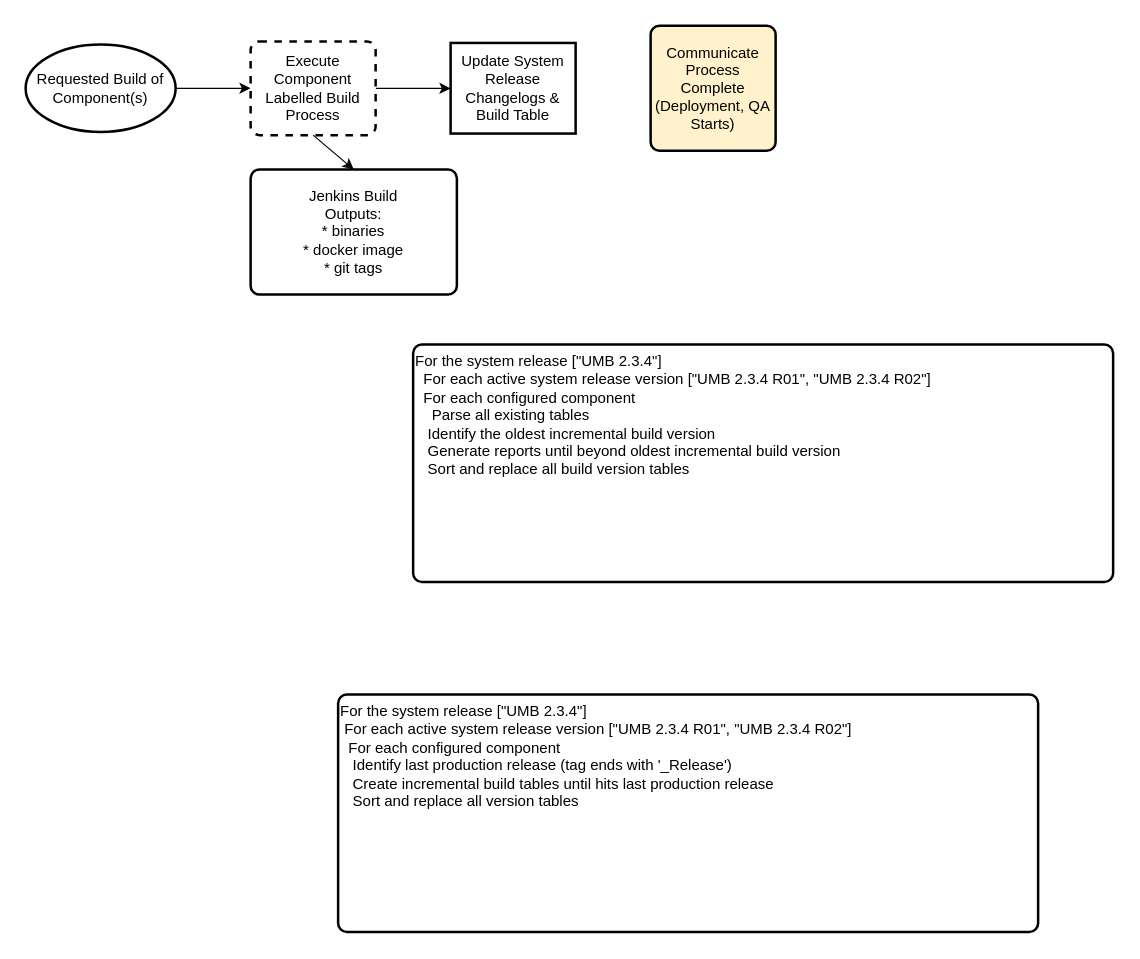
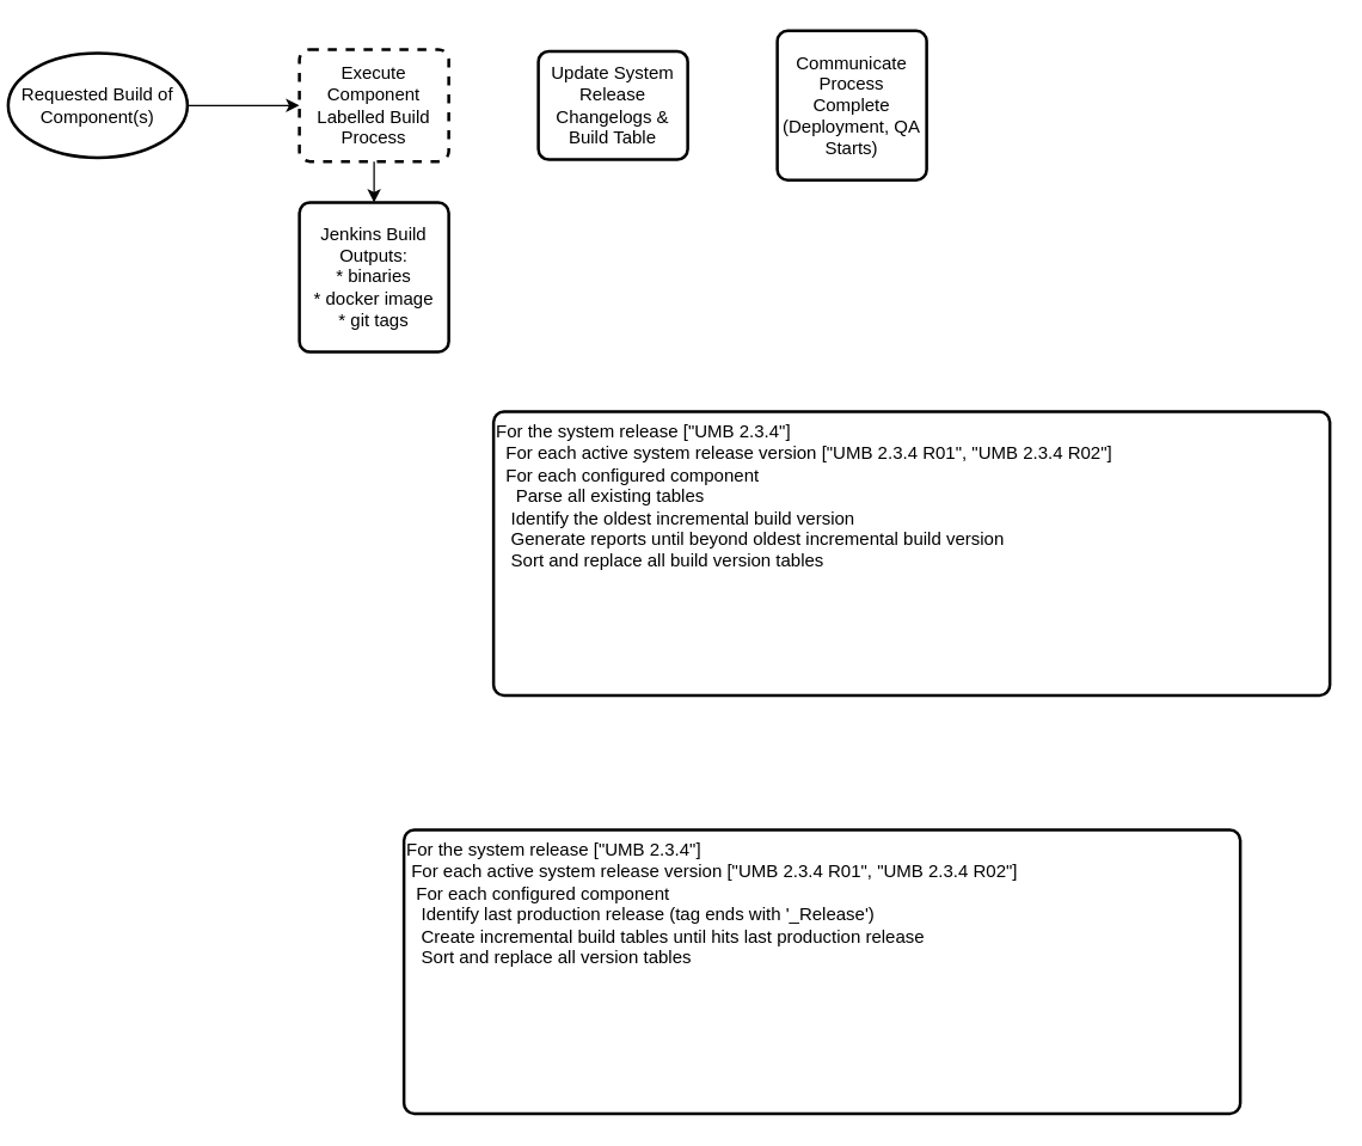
  <mxCell id="0" />
  <mxCell id="1" parent="0" />
  <mxCell id="2" value="" style="edgeStyle=orthogonalEdgeStyle;rounded=0;orthogonalLoop=1;jettySize=auto;html=1;" edge="1" parent="1" source="3" target="5"><mxGeometry relative="1" as="geometry" /></mxCell>
- <mxCell id="3" value="Requested Build of Component(s)" style="strokeWidth=2;html=1;shape=mxgraph.flowchart.start_1;whiteSpace=wrap;" vertex="1" parent="1"><mxGeometry x="20" y="35" width="120" height="70" as="geometry" /></mxCell>
- <mxCell id="4" value="" style="edgeStyle=orthogonalEdgeStyle;rounded=0;orthogonalLoop=1;jettySize=auto;html=1;" edge="1" parent="1" source="5" target="8"><mxGeometry relative="1" as="geometry" /></mxCell>
+ <mxCell id="3" value="Requested Build of Component(s)" style="strokeWidth=2;html=1;shape=mxgraph.flowchart.start_1;whiteSpace=wrap;" vertex="1" parent="1"><mxGeometry x="5" y="35" width="120" height="70" as="geometry" /></mxCell>
  <mxCell id="5" value="Execute Component Labelled Build Process" style="rounded=1;whiteSpace=wrap;html=1;absoluteArcSize=1;arcSize=14;strokeWidth=2;fontFamily=Helvetica;fontSize=12;fontColor=default;align=center;strokeColor=default;fillColor=default;dashed=1;" vertex="1" parent="1"><mxGeometry x="200" y="32.5" width="100" height="75" as="geometry" /></mxCell>
- <mxCell id="6" value="&lt;div&gt;Jenkins Build&lt;/div&gt;&lt;div&gt;Outputs:&lt;br&gt;* binaries&lt;/div&gt;&lt;div&gt;* docker image&lt;/div&gt;&lt;div&gt;* git tags&lt;br&gt;&lt;/div&gt;" style="rounded=1;whiteSpace=wrap;html=1;absoluteArcSize=1;arcSize=14;strokeWidth=2;" vertex="1" parent="1"><mxGeometry x="200" y="135" width="165" height="100" as="geometry" /></mxCell>
+ <mxCell id="6" value="&lt;div&gt;Jenkins Build&lt;/div&gt;&lt;div&gt;Outputs:&lt;br&gt;* binaries&lt;/div&gt;&lt;div&gt;* docker image&lt;/div&gt;&lt;div&gt;* git tags&lt;br&gt;&lt;/div&gt;" style="rounded=1;whiteSpace=wrap;html=1;absoluteArcSize=1;arcSize=14;strokeWidth=2;" vertex="1" parent="1"><mxGeometry x="200" y="135" width="100" height="100" as="geometry" /></mxCell>
  <mxCell id="7" value="" style="endArrow=classic;html=1;rounded=0;exitX=0.5;exitY=1;exitDx=0;exitDy=0;entryX=0.5;entryY=0;entryDx=0;entryDy=0;" edge="1" parent="1" source="5" target="6"><mxGeometry width="50" height="50" relative="1" as="geometry"><mxPoint x="250" y="245" as="sourcePoint" /><mxPoint x="300" y="195" as="targetPoint" /></mxGeometry></mxCell>
- <mxCell id="8" value="Update System Release Changelogs &amp;amp; Build Table" style="whiteSpace=wrap;html=1;absoluteArcSize=1;arcSize=14;strokeWidth=2;rounded=0;" vertex="1" parent="1"><mxGeometry x="360" y="33.75" width="100" height="72.5" as="geometry" /></mxCell>
- <mxCell id="9" value="Communicate Process Complete (Deployment, QA Starts)" style="rounded=1;whiteSpace=wrap;html=1;absoluteArcSize=1;arcSize=14;strokeWidth=2;fillColor=#fff2cc;" vertex="1" parent="1"><mxGeometry x="520" y="20" width="100" height="100" as="geometry" /></mxCell>
+ <mxCell id="8" value="Update System Release Changelogs &amp;amp; Build Table" style="rounded=1;whiteSpace=wrap;html=1;absoluteArcSize=1;arcSize=14;strokeWidth=2;" vertex="1" parent="1"><mxGeometry x="360" y="33.75" width="100" height="72.5" as="geometry" /></mxCell>
+ <mxCell id="9" value="Communicate Process Complete (Deployment, QA Starts)" style="rounded=1;whiteSpace=wrap;html=1;absoluteArcSize=1;arcSize=14;strokeWidth=2;" vertex="1" parent="1"><mxGeometry x="520" y="20" width="100" height="100" as="geometry" /></mxCell>
  <mxCell id="10" value="For the system release [&quot;UMB 2.3.4&quot;]&lt;br&gt;&lt;div&gt;&lt;span style=&quot;&quot;&gt; &lt;/span&gt;&lt;span style=&quot;&quot;&gt; &lt;/span&gt;&lt;span style=&quot;white-space: pre;&quot;&gt; &lt;/span&gt;For each active system release version [&quot;UMB 2.3.4 R01&quot;, &quot;UMB 2.3.4 R02&quot;]&lt;/div&gt;&lt;div&gt;&lt;span style=&quot;&quot;&gt; &lt;span style=&quot;&quot;&gt; &lt;/span&gt;&lt;span style=&quot;&quot;&gt; &lt;span style=&quot;&quot;&gt; &lt;/span&gt;&lt;/span&gt;&lt;span style=&quot;white-space: pre;&quot;&gt; &lt;/span&gt;&lt;span style=&quot;white-space: pre;&quot;&gt; &lt;/span&gt;For each configured component&lt;/span&gt;&lt;/div&gt;&lt;div&gt;&lt;span style=&quot;&quot;&gt;&lt;span style=&quot;white-space: pre;&quot;&gt; &lt;/span&gt;&lt;span style=&quot;white-space: pre;&quot;&gt; &lt;/span&gt;&lt;span style=&quot;white-space: pre;&quot;&gt; &lt;/span&gt;Identify last production release (tag ends with '_Release')&lt;/span&gt;&lt;/div&gt;&lt;div&gt;&lt;span style=&quot;&quot;&gt;&lt;span style=&quot;white-space: pre;&quot;&gt; &lt;/span&gt;&lt;span style=&quot;white-space: pre;&quot;&gt; &lt;/span&gt;&lt;span style=&quot;white-space: pre;&quot;&gt; &lt;/span&gt;Create incremental build tables until hits last production release&lt;/span&gt;&lt;/div&gt;&lt;div&gt;&lt;span style=&quot;&quot;&gt;&lt;span style=&quot;white-space: pre;&quot;&gt; &lt;/span&gt;&lt;span style=&quot;white-space: pre;&quot;&gt; &lt;/span&gt;&lt;span style=&quot;white-space: pre;&quot;&gt; &lt;/span&gt;Sort and replace all version tables&lt;br&gt;&lt;/span&gt;&lt;/div&gt;&lt;br&gt;" style="rounded=1;whiteSpace=wrap;html=1;absoluteArcSize=1;arcSize=14;strokeWidth=2;align=left;verticalAlign=top;" vertex="1" parent="1"><mxGeometry x="270" y="555" width="560" height="190" as="geometry" /></mxCell>
  <mxCell id="11" value="&lt;div&gt;For the system release [&quot;UMB 2.3.4&quot;]&lt;br&gt;&lt;/div&gt;&lt;div&gt;&lt;span style=&quot;white-space: pre;&quot;&gt; &lt;/span&gt;&lt;span style=&quot;&quot;&gt; &lt;/span&gt;For each active system release version [&quot;UMB 2.3.4 R01&quot;, &quot;UMB 2.3.4 R02&quot;]&lt;/div&gt;&lt;div&gt;&lt;span style=&quot;&quot;&gt; &lt;span style=&quot;&quot;&gt; &lt;/span&gt;&lt;span style=&quot;white-space: pre;&quot;&gt; &lt;span style=&quot;white-space: pre;&quot;&gt; &lt;/span&gt;&lt;/span&gt;For each configured component&lt;/span&gt;&lt;/div&gt;&lt;div&gt;&lt;span style=&quot;white-space: pre;&quot;&gt; &lt;/span&gt;&lt;span style=&quot;white-space: pre;&quot;&gt; &lt;/span&gt;&lt;span style=&quot;&quot;&gt; &lt;/span&gt;&lt;span style=&quot;&quot;&gt; &lt;/span&gt;&lt;span style=&quot;&quot;&gt; &lt;/span&gt;&lt;span style=&quot;white-space: pre;&quot;&gt; &lt;/span&gt;Parse all existing tables&lt;/div&gt;&lt;div&gt;&lt;span style=&quot;white-space: pre;&quot;&gt;&lt;span style=&quot;white-space: pre;&quot;&gt; &lt;/span&gt;&lt;span style=&quot;white-space: pre;&quot;&gt; &lt;/span&gt; &lt;/span&gt;&lt;span style=&quot;&quot;&gt;&lt;/span&gt;&lt;span style=&quot;&quot;&gt;&lt;/span&gt;Identify the oldest incremental build version&lt;/div&gt;&lt;div&gt;&lt;span style=&quot;white-space: pre;&quot;&gt;&lt;span style=&quot;white-space: pre;&quot;&gt; &lt;/span&gt;&lt;span style=&quot;white-space: pre;&quot;&gt; &lt;/span&gt; &lt;/span&gt;Generate reports until beyond oldest incremental build version&lt;/div&gt;&lt;div&gt;&lt;span style=&quot;white-space: pre;&quot;&gt;&lt;/span&gt;&lt;span style=&quot;white-space: pre;&quot;&gt; &lt;/span&gt;&lt;span style=&quot;white-space: pre;&quot;&gt; &lt;/span&gt;&lt;span style=&quot;white-space: pre;&quot;&gt; &lt;/span&gt;Sort and replace all build version tables&lt;/div&gt;&lt;div&gt;&lt;br&gt;&lt;/div&gt;" style="rounded=1;whiteSpace=wrap;html=1;absoluteArcSize=1;arcSize=14;strokeWidth=2;align=left;verticalAlign=top;" vertex="1" parent="1"><mxGeometry x="330" y="275" width="560" height="190" as="geometry" /></mxCell>
